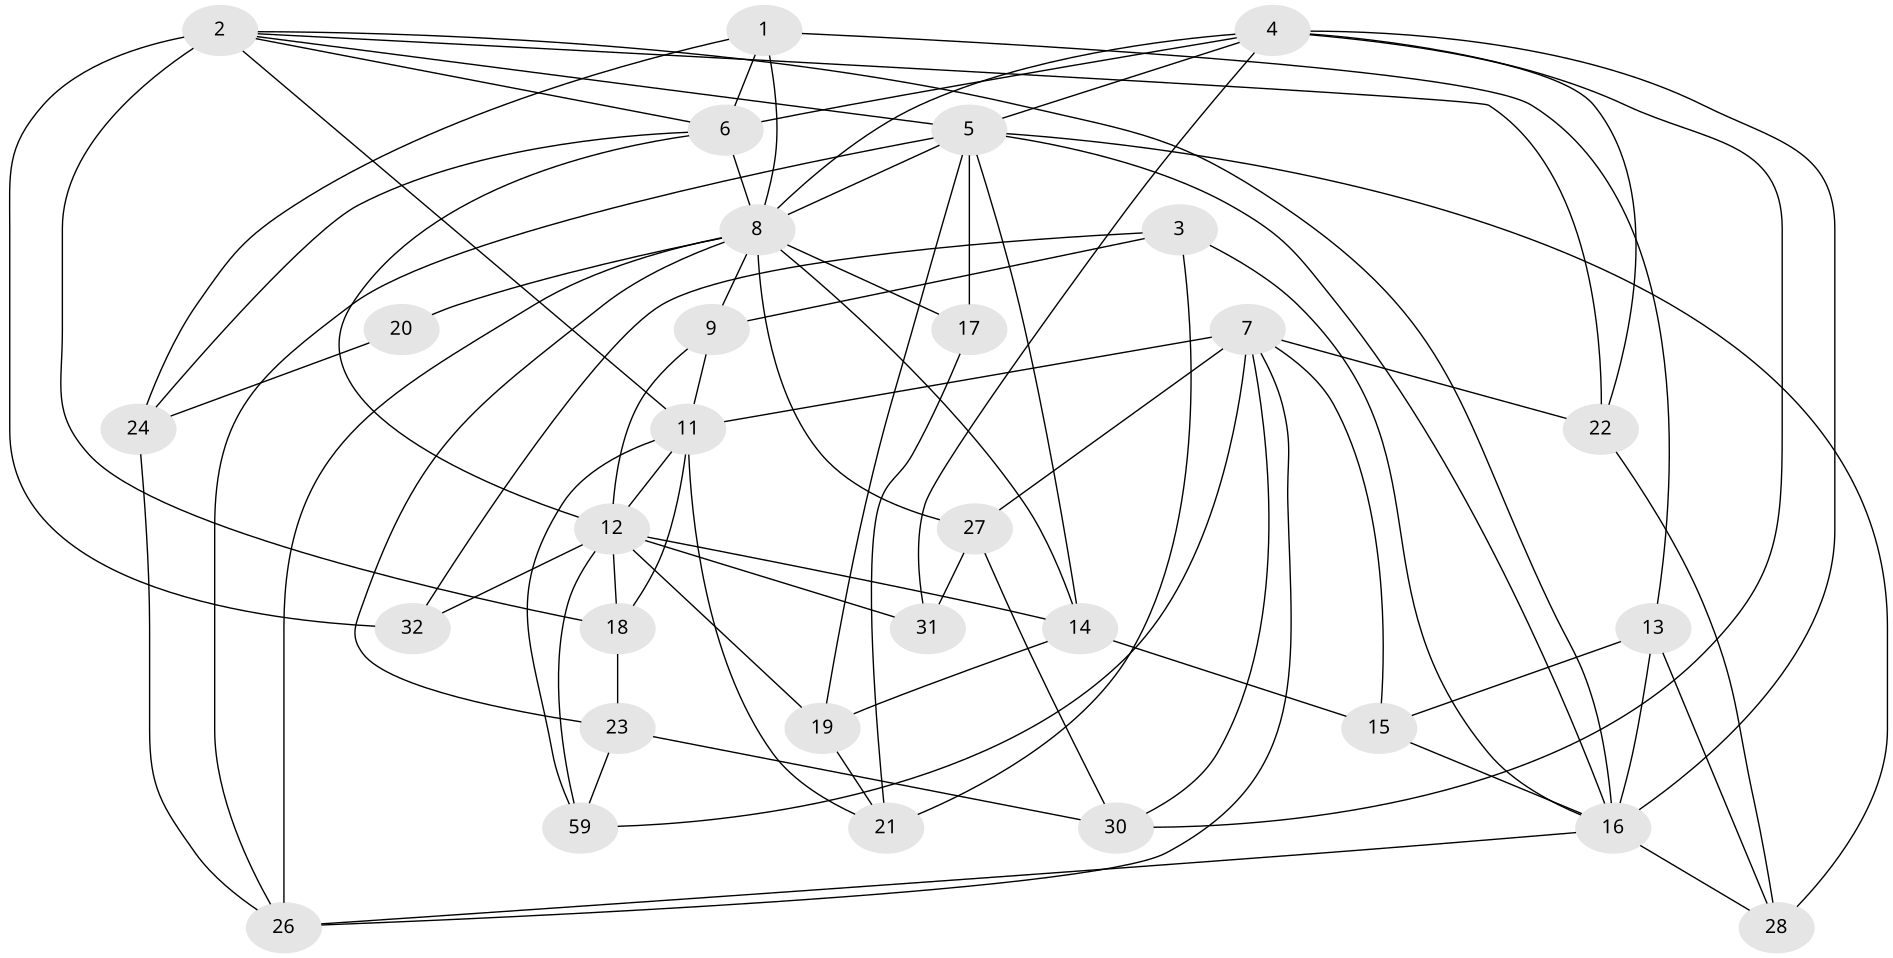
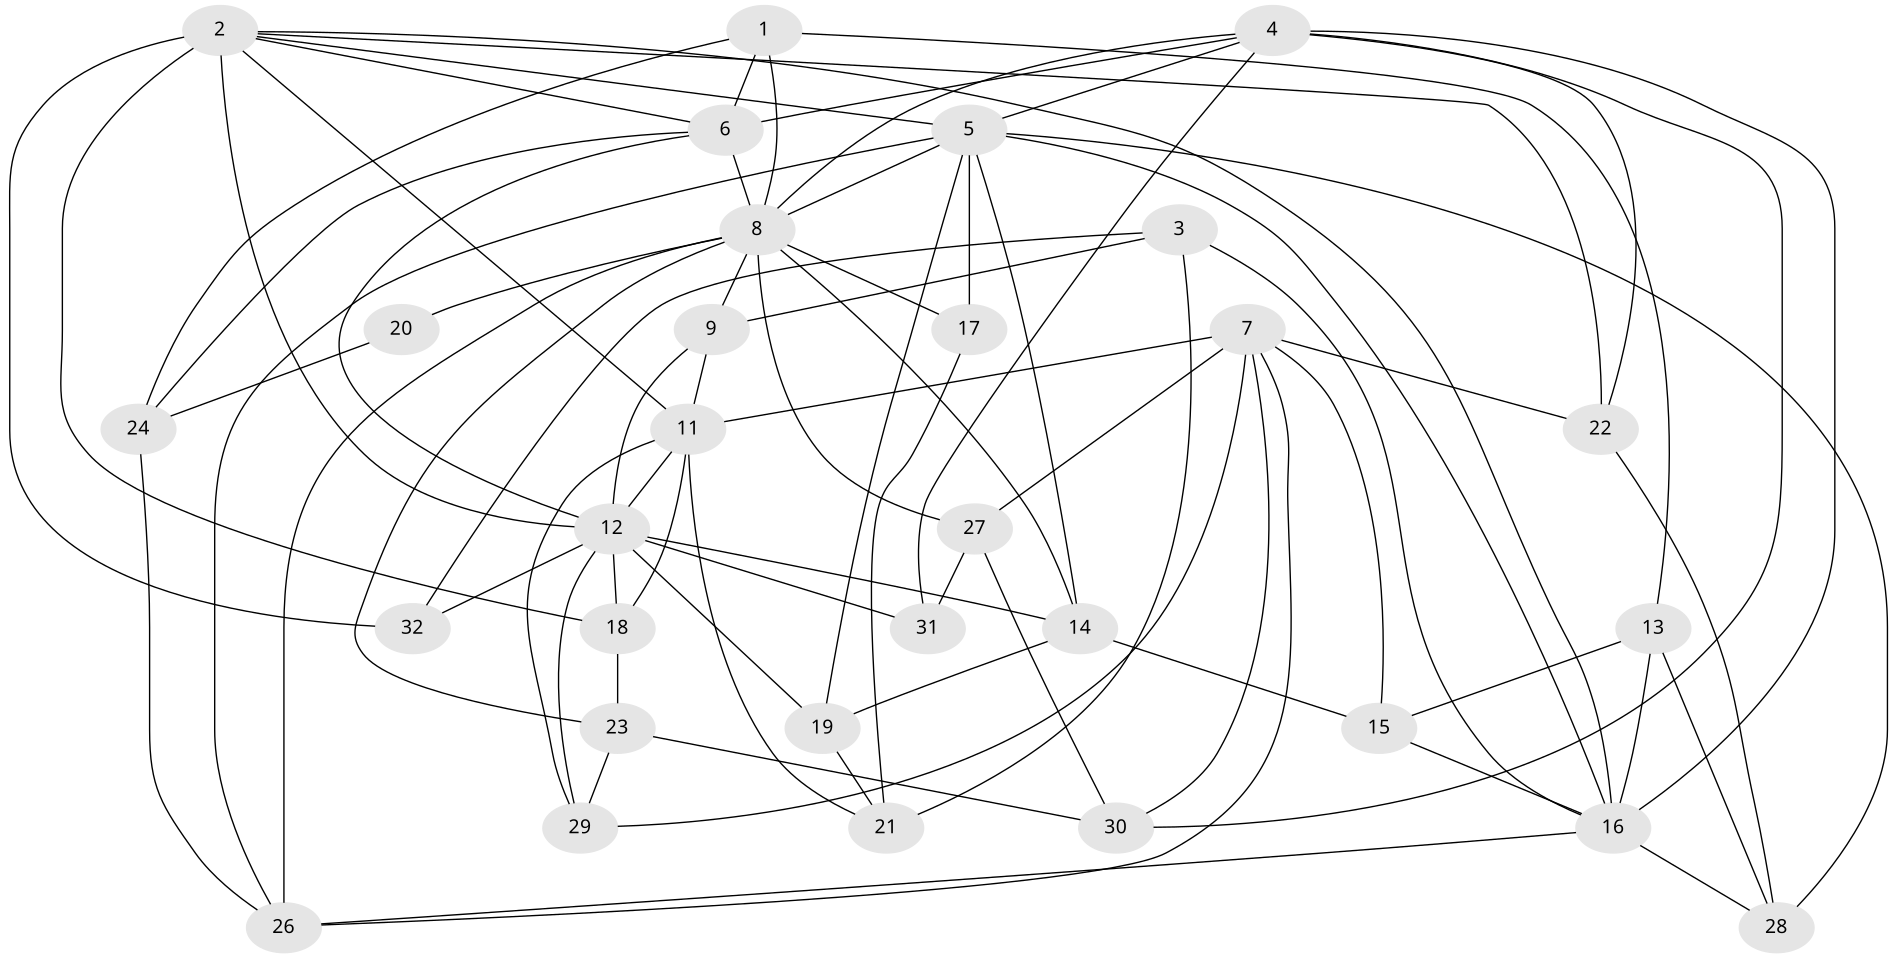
  graph {
    fontname="Noto Sans"
    node [color=gray90 fontname="Noto Sans" style=filled]
    edge [fontname="Noto Sans" weight=1.0]
    1
    6
    8
    13
    24
    12
    9
    14
    17
    26
    27
    20
    23
    16
    28
    15
    2
    5
    11
    18
    22
    32
    19
    21
-   29 [label=59]
+   29
    31
    3
    4
    30
    7
    1 -- 6
    1 -- 8
    1 -- 13
    1 -- 24
    6 -- 8
    6 -- 24
    6 -- 12
    8 -- 9
    8 -- 14
    8 -- 17
    8 -- 26
    8 -- 27
    8 -- 20 [weight=2.0]
    8 -- 23
    13 -- 16
    13 -- 28
    13 -- 15
    24 -- 26
    12 -- 14
    12 -- 18
    12 -- 32
    12 -- 19
    12 -- 29
    12 -- 31
    9 -- 12
    9 -- 11
    14 -- 15
    14 -- 19
    17 -- 21
    27 -- 31
    27 -- 30
    20 -- 24
    23 -- 29
    23 -- 30
    16 -- 26
    16 -- 28
    15 -- 16
    2 -- 6
+   2 -- 12 [weight=2.0]
    2 -- 16
    2 -- 5
    2 -- 11
    2 -- 18
    2 -- 22
    2 -- 32
    5 -- 8
    5 -- 14 [weight=2.0]
    5 -- 17 [weight=2.0]
    5 -- 26
    5 -- 16
    5 -- 28
    5 -- 19
    11 -- 12 [weight=2.0]
    11 -- 18
    11 -- 21
    11 -- 29
    18 -- 23
    22 -- 28
    19 -- 21
    3 -- 9
    3 -- 16
    3 -- 32
    3 -- 21
    4 -- 6 [weight=3.0]
    4 -- 8
    4 -- 16 [weight=2.0]
    4 -- 5
    4 -- 22
    4 -- 31
    4 -- 30
    7 -- 26
    7 -- 27
    7 -- 15
    7 -- 11 [weight=2.0]
    7 -- 22
    7 -- 29
    7 -- 30
  }
